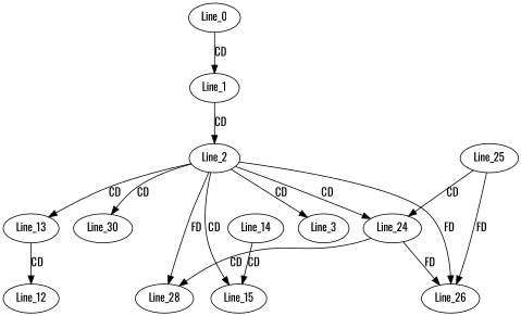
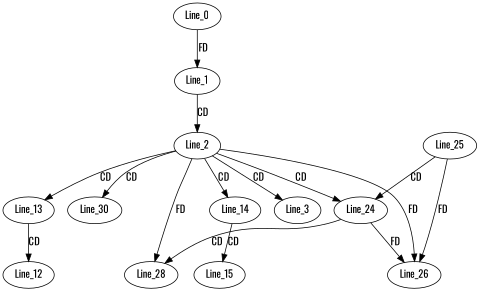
  digraph {
    fontname=Oswald
    node [fontname=Oswald]
    edge [fontname=Oswald]
    Line_0
    Line_1
    Line_2
    Line_3
    n5 [label=Line_13]
    Line_14
    Line_24
    Line_26
    Line_28
    Line_30
    Line_12
    Line_15
    Line_25
-   Line_0 -> Line_1 [label=CD]
+   Line_0 -> Line_1 [label=FD]
    Line_1 -> Line_2 [label=CD]
    Line_2 -> Line_3 [label=CD]
    Line_2 -> n5 [label=CD]
-   Line_2 -> Line_15 [label=CD]
+   Line_2 -> Line_14 [label=CD]
    Line_2 -> Line_24 [label=CD]
    Line_2 -> Line_26 [label=FD]
    Line_2 -> Line_28 [label=FD]
    Line_2 -> Line_30 [label=CD]
    n5 -> Line_12 [label=CD]
    Line_14 -> Line_15 [label=CD]
    Line_24 -> Line_26 [label=FD]
    Line_24 -> Line_28 [label=CD]
    Line_25 -> Line_24 [label=CD]
    Line_25 -> Line_26 [label=FD]
  }
